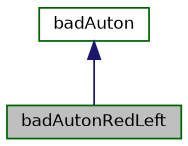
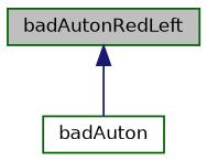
  digraph {
    rankdir=TB
    node [color=darkgreen fontname=Helvetica fontsize=10 shape=record style=filled]
    n1 [fillcolor=grey75 fontcolor=black height=0.2 label=badAutonRedLeft width=0.4]
    n2 [fillcolor=white height=0.2 label=badAuton width=0.4]
-   n2 -> n1 [color=midnightblue dir=back fontname=Helvetica fontsize=10 labelfontname=Helvetica labelfontsize=10 style=solid]
+   n1 -> n2 [color=midnightblue dir=back fontname=Helvetica fontsize=10 labelfontname=Helvetica labelfontsize=10 style=solid]
  }
